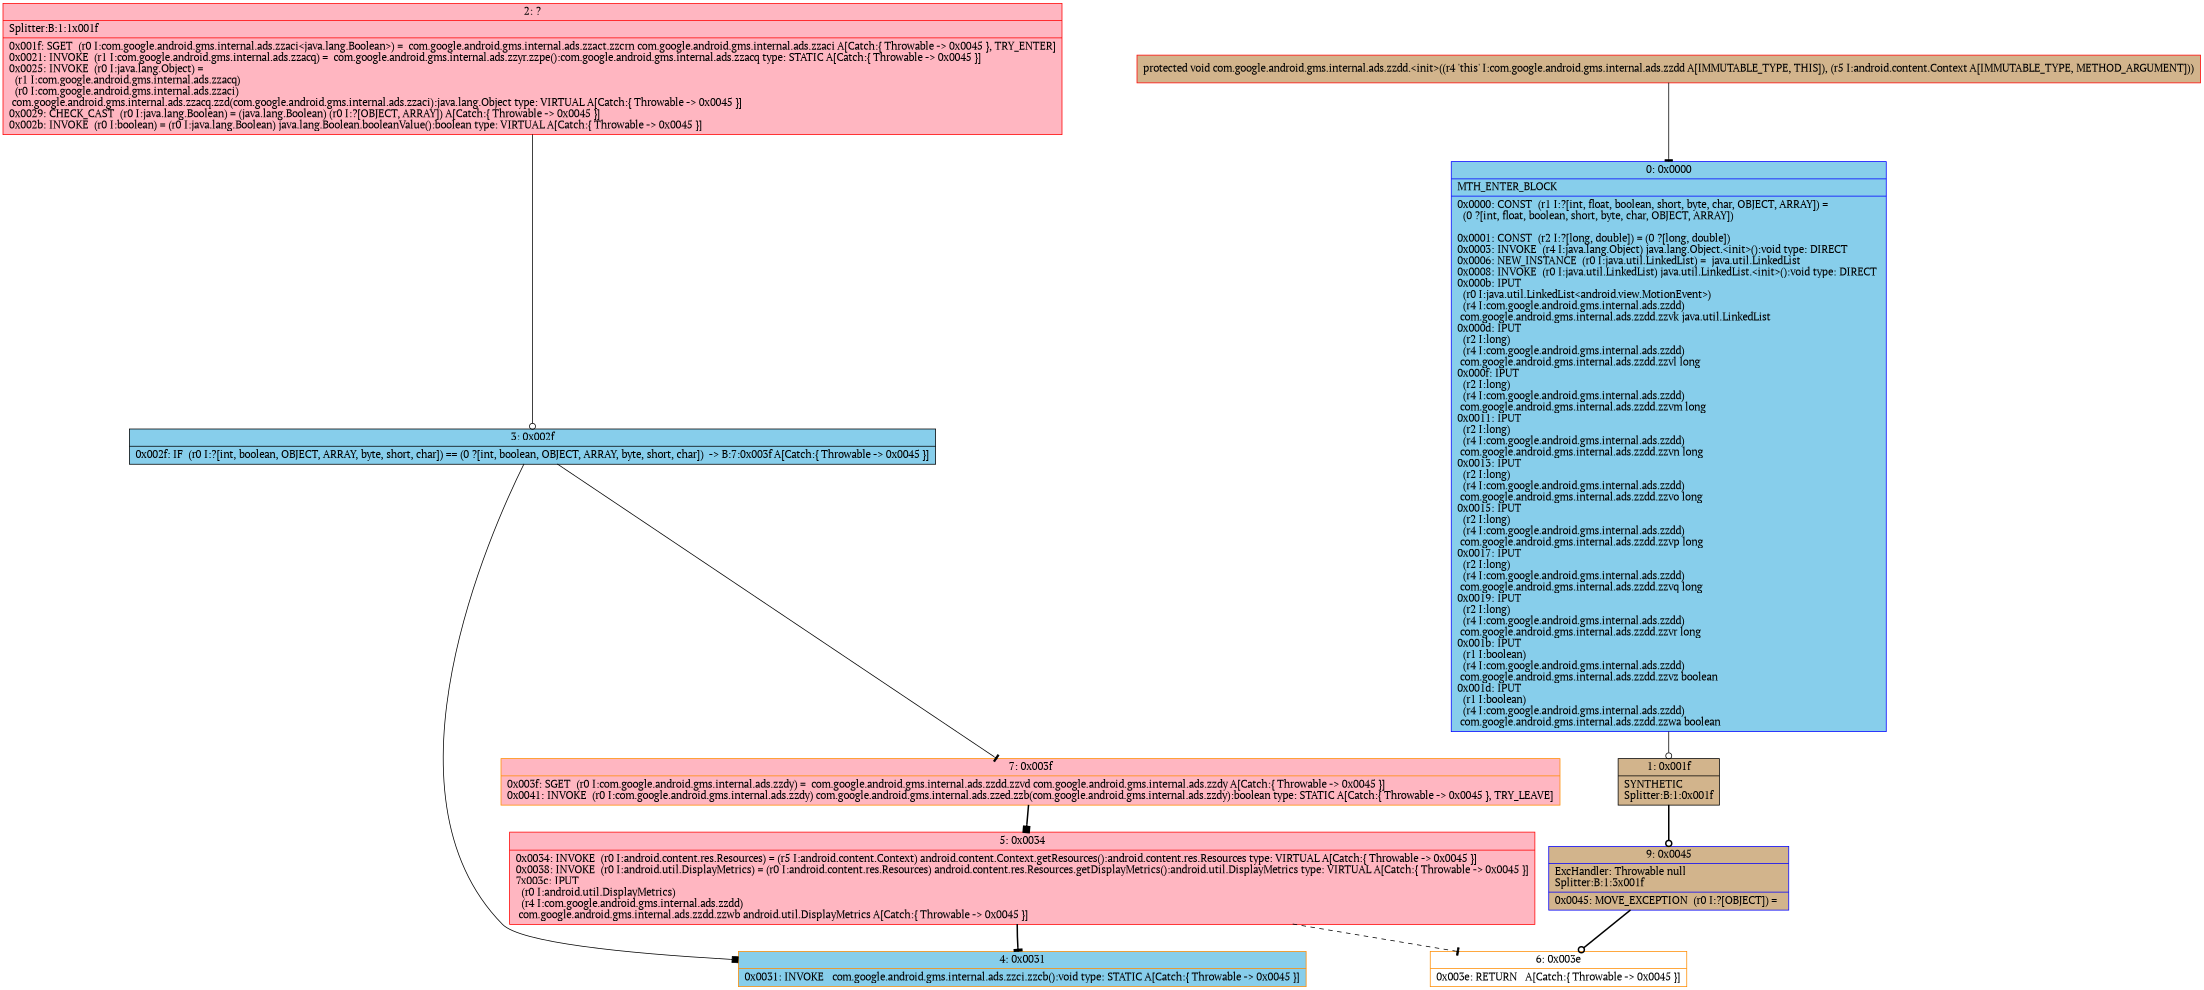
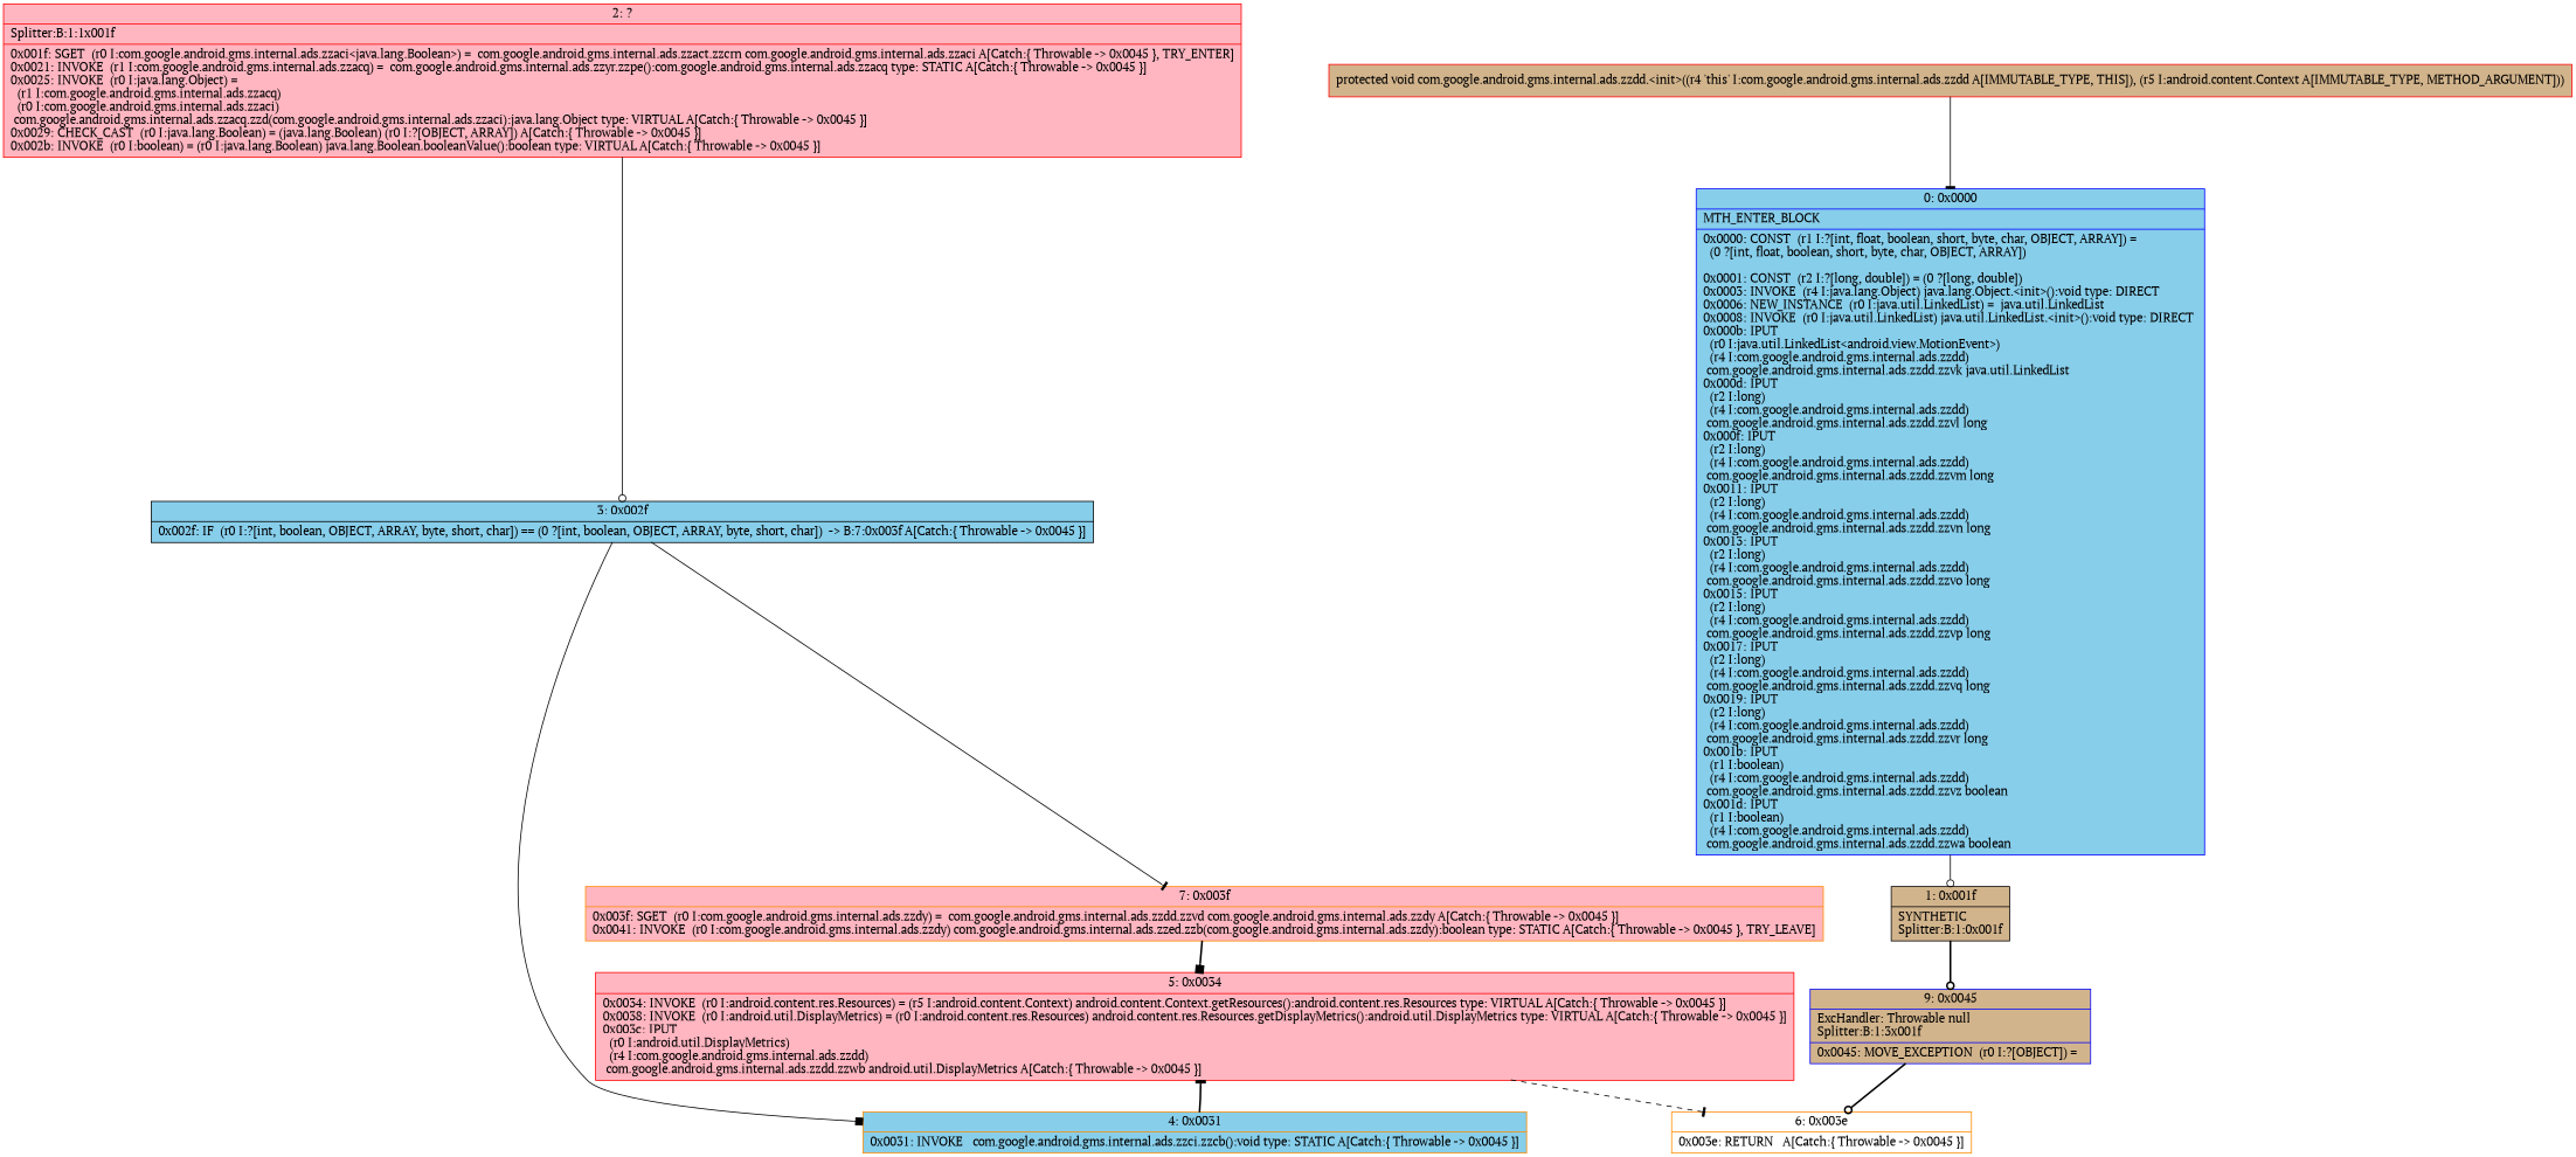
  digraph {
    fontname="PT Serif"
    node [color=red fillcolor=skyblue fontname="PT Serif" shape=record style=filled]
    edge [arrowhead=odot fontname="PT Serif" style=solid]
    n1 [color=blue label="{0\:\ 0x0000|MTH_ENTER_BLOCK\l|0x0000: CONST  (r1 I:?[int, float, boolean, short, byte, char, OBJECT, ARRAY]) = \l  (0 ?[int, float, boolean, short, byte, char, OBJECT, ARRAY])\l \l0x0001: CONST  (r2 I:?[long, double]) = (0 ?[long, double]) \l0x0003: INVOKE  (r4 I:java.lang.Object) java.lang.Object.\<init\>():void type: DIRECT \l0x0006: NEW_INSTANCE  (r0 I:java.util.LinkedList) =  java.util.LinkedList \l0x0008: INVOKE  (r0 I:java.util.LinkedList) java.util.LinkedList.\<init\>():void type: DIRECT \l0x000b: IPUT  \l  (r0 I:java.util.LinkedList\<android.view.MotionEvent\>)\l  (r4 I:com.google.android.gms.internal.ads.zzdd)\l com.google.android.gms.internal.ads.zzdd.zzvk java.util.LinkedList \l0x000d: IPUT  \l  (r2 I:long)\l  (r4 I:com.google.android.gms.internal.ads.zzdd)\l com.google.android.gms.internal.ads.zzdd.zzvl long \l0x000f: IPUT  \l  (r2 I:long)\l  (r4 I:com.google.android.gms.internal.ads.zzdd)\l com.google.android.gms.internal.ads.zzdd.zzvm long \l0x0011: IPUT  \l  (r2 I:long)\l  (r4 I:com.google.android.gms.internal.ads.zzdd)\l com.google.android.gms.internal.ads.zzdd.zzvn long \l0x0013: IPUT  \l  (r2 I:long)\l  (r4 I:com.google.android.gms.internal.ads.zzdd)\l com.google.android.gms.internal.ads.zzdd.zzvo long \l0x0015: IPUT  \l  (r2 I:long)\l  (r4 I:com.google.android.gms.internal.ads.zzdd)\l com.google.android.gms.internal.ads.zzdd.zzvp long \l0x0017: IPUT  \l  (r2 I:long)\l  (r4 I:com.google.android.gms.internal.ads.zzdd)\l com.google.android.gms.internal.ads.zzdd.zzvq long \l0x0019: IPUT  \l  (r2 I:long)\l  (r4 I:com.google.android.gms.internal.ads.zzdd)\l com.google.android.gms.internal.ads.zzdd.zzvr long \l0x001b: IPUT  \l  (r1 I:boolean)\l  (r4 I:com.google.android.gms.internal.ads.zzdd)\l com.google.android.gms.internal.ads.zzdd.zzvz boolean \l0x001d: IPUT  \l  (r1 I:boolean)\l  (r4 I:com.google.android.gms.internal.ads.zzdd)\l com.google.android.gms.internal.ads.zzdd.zzwa boolean \l}"]
    n2 [color=black fillcolor=tan label="{1\:\ 0x001f|SYNTHETIC\lSplitter:B:1:0x001f\l}"]
    n3 [color=blue fillcolor=tan label="{9\:\ 0x0045|ExcHandler: Throwable null\lSplitter:B:1:3x001f\l|0x0045: MOVE_EXCEPTION  (r0 I:?[OBJECT]) =  \l}"]
    n4 [fillcolor=lightpink label="{2\:\ ?|Splitter:B:1:1x001f\l|0x001f: SGET  (r0 I:com.google.android.gms.internal.ads.zzaci\<java.lang.Boolean\>) =  com.google.android.gms.internal.ads.zzact.zzcrn com.google.android.gms.internal.ads.zzaci A[Catch:\{ Throwable \-\> 0x0045 \}, TRY_ENTER]\l0x0021: INVOKE  (r1 I:com.google.android.gms.internal.ads.zzacq) =  com.google.android.gms.internal.ads.zzyr.zzpe():com.google.android.gms.internal.ads.zzacq type: STATIC A[Catch:\{ Throwable \-\> 0x0045 \}]\l0x0025: INVOKE  (r0 I:java.lang.Object) = \l  (r1 I:com.google.android.gms.internal.ads.zzacq)\l  (r0 I:com.google.android.gms.internal.ads.zzaci)\l com.google.android.gms.internal.ads.zzacq.zzd(com.google.android.gms.internal.ads.zzaci):java.lang.Object type: VIRTUAL A[Catch:\{ Throwable \-\> 0x0045 \}]\l0x0029: CHECK_CAST  (r0 I:java.lang.Boolean) = (java.lang.Boolean) (r0 I:?[OBJECT, ARRAY]) A[Catch:\{ Throwable \-\> 0x0045 \}]\l0x002b: INVOKE  (r0 I:boolean) = (r0 I:java.lang.Boolean) java.lang.Boolean.booleanValue():boolean type: VIRTUAL A[Catch:\{ Throwable \-\> 0x0045 \}]\l}"]
    n5 [color=black label="{3\:\ 0x002f|0x002f: IF  (r0 I:?[int, boolean, OBJECT, ARRAY, byte, short, char]) == (0 ?[int, boolean, OBJECT, ARRAY, byte, short, char])  \-\> B:7:0x003f A[Catch:\{ Throwable \-\> 0x0045 \}]\l}"]
    n6 [color=darkorange fillcolor=white label="{6\:\ 0x003e|0x003e: RETURN   A[Catch:\{ Throwable \-\> 0x0045 \}]\l}"]
    n7 [color=darkorange label="{4\:\ 0x0031|0x0031: INVOKE   com.google.android.gms.internal.ads.zzci.zzcb():void type: STATIC A[Catch:\{ Throwable \-\> 0x0045 \}]\l}"]
    n8 [color=darkorange fillcolor=lightpink label="{7\:\ 0x003f|0x003f: SGET  (r0 I:com.google.android.gms.internal.ads.zzdy) =  com.google.android.gms.internal.ads.zzdd.zzvd com.google.android.gms.internal.ads.zzdy A[Catch:\{ Throwable \-\> 0x0045 \}]\l0x0041: INVOKE  (r0 I:com.google.android.gms.internal.ads.zzdy) com.google.android.gms.internal.ads.zzed.zzb(com.google.android.gms.internal.ads.zzdy):boolean type: STATIC A[Catch:\{ Throwable \-\> 0x0045 \}, TRY_LEAVE]\l}"]
-   n9 [fillcolor=lightpink label="{5\:\ 0x0034|0x0034: INVOKE  (r0 I:android.content.res.Resources) = (r5 I:android.content.Context) android.content.Context.getResources():android.content.res.Resources type: VIRTUAL A[Catch:\{ Throwable \-\> 0x0045 \}]\l0x0038: INVOKE  (r0 I:android.util.DisplayMetrics) = (r0 I:android.content.res.Resources) android.content.res.Resources.getDisplayMetrics():android.util.DisplayMetrics type: VIRTUAL A[Catch:\{ Throwable \-\> 0x0045 \}]\l7x003c: IPUT  \l  (r0 I:android.util.DisplayMetrics)\l  (r4 I:com.google.android.gms.internal.ads.zzdd)\l com.google.android.gms.internal.ads.zzdd.zzwb android.util.DisplayMetrics A[Catch:\{ Throwable \-\> 0x0045 \}]\l}"]
+   n9 [fillcolor=lightpink label="{5\:\ 0x0034|0x0034: INVOKE  (r0 I:android.content.res.Resources) = (r5 I:android.content.Context) android.content.Context.getResources():android.content.res.Resources type: VIRTUAL A[Catch:\{ Throwable \-\> 0x0045 \}]\l0x0038: INVOKE  (r0 I:android.util.DisplayMetrics) = (r0 I:android.content.res.Resources) android.content.res.Resources.getDisplayMetrics():android.util.DisplayMetrics type: VIRTUAL A[Catch:\{ Throwable \-\> 0x0045 \}]\l0x003c: IPUT  \l  (r0 I:android.util.DisplayMetrics)\l  (r4 I:com.google.android.gms.internal.ads.zzdd)\l com.google.android.gms.internal.ads.zzdd.zzwb android.util.DisplayMetrics A[Catch:\{ Throwable \-\> 0x0045 \}]\l}"]
    n10 [fillcolor=tan label="{protected void com.google.android.gms.internal.ads.zzdd.\<init\>((r4 'this' I:com.google.android.gms.internal.ads.zzdd A[IMMUTABLE_TYPE, THIS]), (r5 I:android.content.Context A[IMMUTABLE_TYPE, METHOD_ARGUMENT])) }"]
    n1 -> n2
    n2 -> n3 [style=bold]
    n3 -> n6 [style=bold]
    n4 -> n5
    n5 -> n7 [arrowhead=box]
    n5 -> n8 [arrowhead=tee]
-   n9 -> n7 [arrowhead=tee style=bold]
+   n7 -> n9 [arrowhead=tee style=bold]
    n8 -> n9 [arrowhead=box style=bold]
    n9 -> n6 [arrowhead=tee style=dashed]
    n10 -> n1 [arrowhead=tee]
  }
